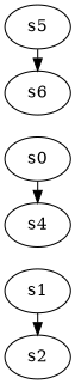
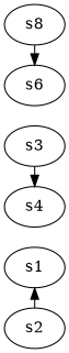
  digraph {
    rankdir=LR
    node [player=1]
    s1
    s2 [player=0]
-   s3 [label=s0]
+   s3
    s4 [player=0]
-   s5
+   s5 [label=s8]
    s6 [player=0]
-   s1 -> s2 [constraint="time == 9"]
+   s2 -> s1 [constraint="time == 9"]
    s3 -> s4 [constraint="time == 2 || time == 9 || time == 12 || time == 19"]
    s5 -> s6 [constraint="time % 3 == 2"]
  }
